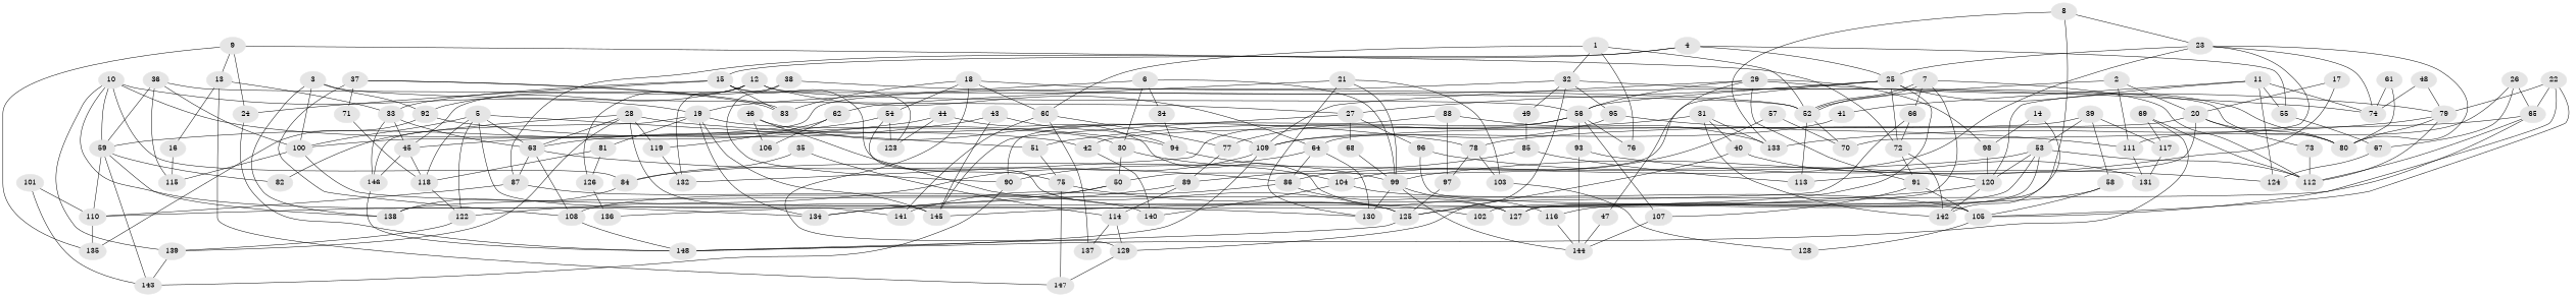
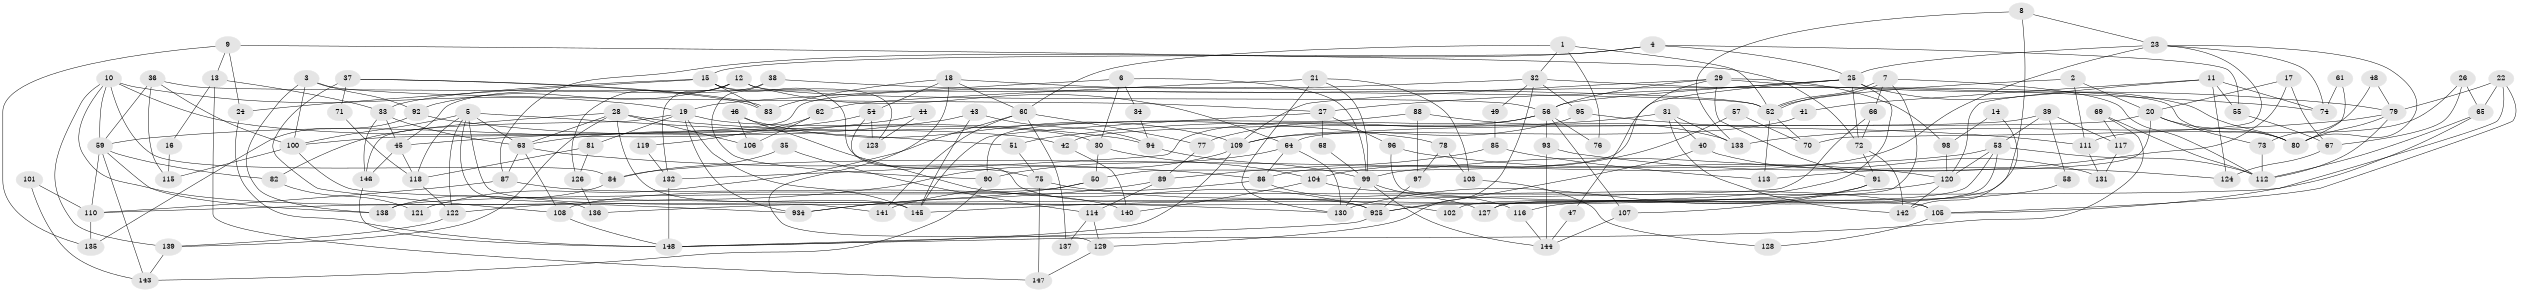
  graph {
    node [color=gray90 style=filled]
    1
    32
    52
    60
    76
    100
    129
    80
    49
    95
    113
    70
    141
    77
+   121
    137
    2
    20
    111
    64
    73
    131
    3
    27
    92
    138
    145
    68
    96
    135
    94
    115
    130
    4
    15
    25
    55
    87
    24
    33
    75
    83
    123
    136
    72
    56
    50
    67
    140
    110
    5
    51
    63
    118
    122
    86
    108
    139
    6
    19
    30
    34
    99
-   134
+   134 [label=934]
    81
    146
    104
    144
    116
    7
    66
    112
-   125
+   125 [label=925]
    148
    8
    23
    127
    133
    74
    9
    13
    16
    147
    142
    91
    10
    42
    59
    84
    82
    143
    11
    41
    120
    124
    109
    12
    126
    132
    93
    107
    90
    45
    14
    98
    102
    17
    31
    40
    18
    54
    21
    62
    103
    106
    119
    128
    22
    65
    79
    105
    78
    26
    28
    97
    29
    47
    85
    35
    114
    36
    37
    71
    38
    39
    53
    58
    117
    43
    44
    46
    48
    89
    57
    61
    69
    88
    101
    1 -- 32
    1 -- 52
    1 -- 60
    1 -- 76
    32 -- 100
    32 -- 129
    32 -- 80
    32 -- 49
    32 -- 95
    52 -- 113
    52 -- 70
    60 -- 141
    60 -- 77
+   60 -- 121
    60 -- 137
    100 -- 115
    100 -- 130
    129 -- 147
    49 -- 85
    95 -- 111
    95 -- 109
    77 -- 89
    2 -- 52
    2 -- 20
    2 -- 111
    20 -- 80
    20 -- 113
    20 -- 64
    20 -- 73
    111 -- 131
    64 -- 130
    64 -- 86
    64 -- 90
    73 -- 112
    3 -- 100
    3 -- 27
    3 -- 92
    3 -- 138
    27 -- 145
    27 -- 68
    27 -- 96
    92 -- 135
    92 -- 94
    68 -- 99
    96 -- 120
    96 -- 105
    94 -- 99
    4 -- 15
    4 -- 25
    4 -- 55
    4 -- 87
    15 -- 24
    15 -- 33
    15 -- 75
    15 -- 83
    15 -- 123
    25 -- 80
    25 -- 27
    25 -- 136
    25 -- 72
    25 -- 56
    25 -- 50
    55 -- 67
    87 -- 140
    87 -- 110
    24 -- 148
    33 -- 63
    33 -- 146
    33 -- 45
    75 -- 147
    75 -- 102
    72 -- 142
    72 -- 91
    56 -- 76
    56 -- 77
    56 -- 132
    56 -- 93
    56 -- 107
    50 -- 108
    50 -- 134
    67 -- 124
    110 -- 135
    5 -- 100
    5 -- 141
+   5 -- 136
    5 -- 51
    5 -- 63
    5 -- 118
    5 -- 122
    51 -- 75
    63 -- 87
    63 -- 86
    63 -- 108
    118 -- 122
    122 -- 139
    86 -- 141
    86 -- 127
    108 -- 148
    139 -- 143
    6 -- 19
    6 -- 30
    6 -- 34
    6 -- 99
    19 -- 145
    19 -- 30
    19 -- 134
    19 -- 81
    19 -- 146
    30 -- 50
    30 -- 104
    34 -- 94
    99 -- 130
    99 -- 144
    99 -- 116
    81 -- 118
    81 -- 126
    146 -- 148
    104 -- 140
    104 -- 105
    116 -- 144
    7 -- 52
    7 -- 52
    7 -- 66
    7 -- 112
    7 -- 125
    66 -- 72
    66 -- 110
    125 -- 148
    8 -- 23
    8 -- 127
    8 -- 133
    23 -- 80
    23 -- 70
    23 -- 25
    23 -- 86
    23 -- 74
    9 -- 135
    9 -- 24
    9 -- 72
    9 -- 13
    13 -- 33
    13 -- 16
    13 -- 147
    16 -- 115
-   91 -- 105
+   91 -- 130
    91 -- 107
    10 -- 139
    10 -- 19
    10 -- 134
    10 -- 42
    10 -- 59
    10 -- 84
    42 -- 140
    59 -- 138
    59 -- 110
    59 -- 82
    59 -- 143
    84 -- 138
+   82 -- 121
    11 -- 55
    11 -- 74
    11 -- 41
    11 -- 120
    11 -- 124
    41 -- 109
    120 -- 145
    120 -- 142
    109 -- 122
    109 -- 148
    12 -- 64
    12 -- 92
    12 -- 56
    12 -- 126
    12 -- 132
    126 -- 136
+   132 -- 148
    93 -- 144
    93 -- 124
    107 -- 144
    90 -- 143
    45 -- 118
    45 -- 146
    14 -- 142
    14 -- 98
    98 -- 120
    17 -- 20
+   17 -- 67
    17 -- 99
    31 -- 51
    31 -- 133
    31 -- 142
    31 -- 40
    40 -- 131
    40 -- 125
    18 -- 52
    18 -- 60
    18 -- 129
    18 -- 83
    18 -- 54
    54 -- 123
    54 -- 63
    54 -- 125
    21 -- 130
    21 -- 99
    21 -- 62
    21 -- 103
    62 -- 106
    62 -- 119
    103 -- 128
    119 -- 132
    22 -- 138
    22 -- 65
    22 -- 79
    22 -- 105
    65 -- 112
    65 -- 105
-   65 -- 78
    79 -- 80
    79 -- 112
    79 -- 133
    105 -- 128
    78 -- 103
    78 -- 97
    26 -- 111
    26 -- 67
    26 -- 65
    28 -- 145
    28 -- 63
    28 -- 139
    28 -- 82
-   28 -- 119
+   28 -- 106
    28 -- 78
    97 -- 125
    29 -- 56
    29 -- 91
    29 -- 109
    29 -- 98
    29 -- 79
    29 -- 47
    47 -- 144
    85 -- 113
    85 -- 89
    35 -- 84
    35 -- 114
    114 -- 129
    114 -- 137
    36 -- 52
    36 -- 100
    36 -- 115
    36 -- 59
    37 -- 83
    37 -- 83
    37 -- 108
    37 -- 71
    71 -- 118
    38 -- 74
    38 -- 90
    38 -- 45
    39 -- 42
    39 -- 53
    39 -- 58
    39 -- 117
    53 -- 112
    53 -- 127
    53 -- 84
    53 -- 120
    53 -- 102
    58 -- 116
-   58 -- 105
    117 -- 131
    43 -- 145
    43 -- 94
    43 -- 45
    44 -- 123
-   44 -- 127
    44 -- 59
    46 -- 125
    46 -- 109
    46 -- 106
-   48 -- 74
+   48 -- 73
    48 -- 79
    89 -- 134
    89 -- 114
    57 -- 70
    57 -- 104
    61 -- 80
    61 -- 74
    69 -- 112
    69 -- 148
    69 -- 117
    88 -- 133
    88 -- 90
    88 -- 97
    101 -- 110
    101 -- 143
  }
